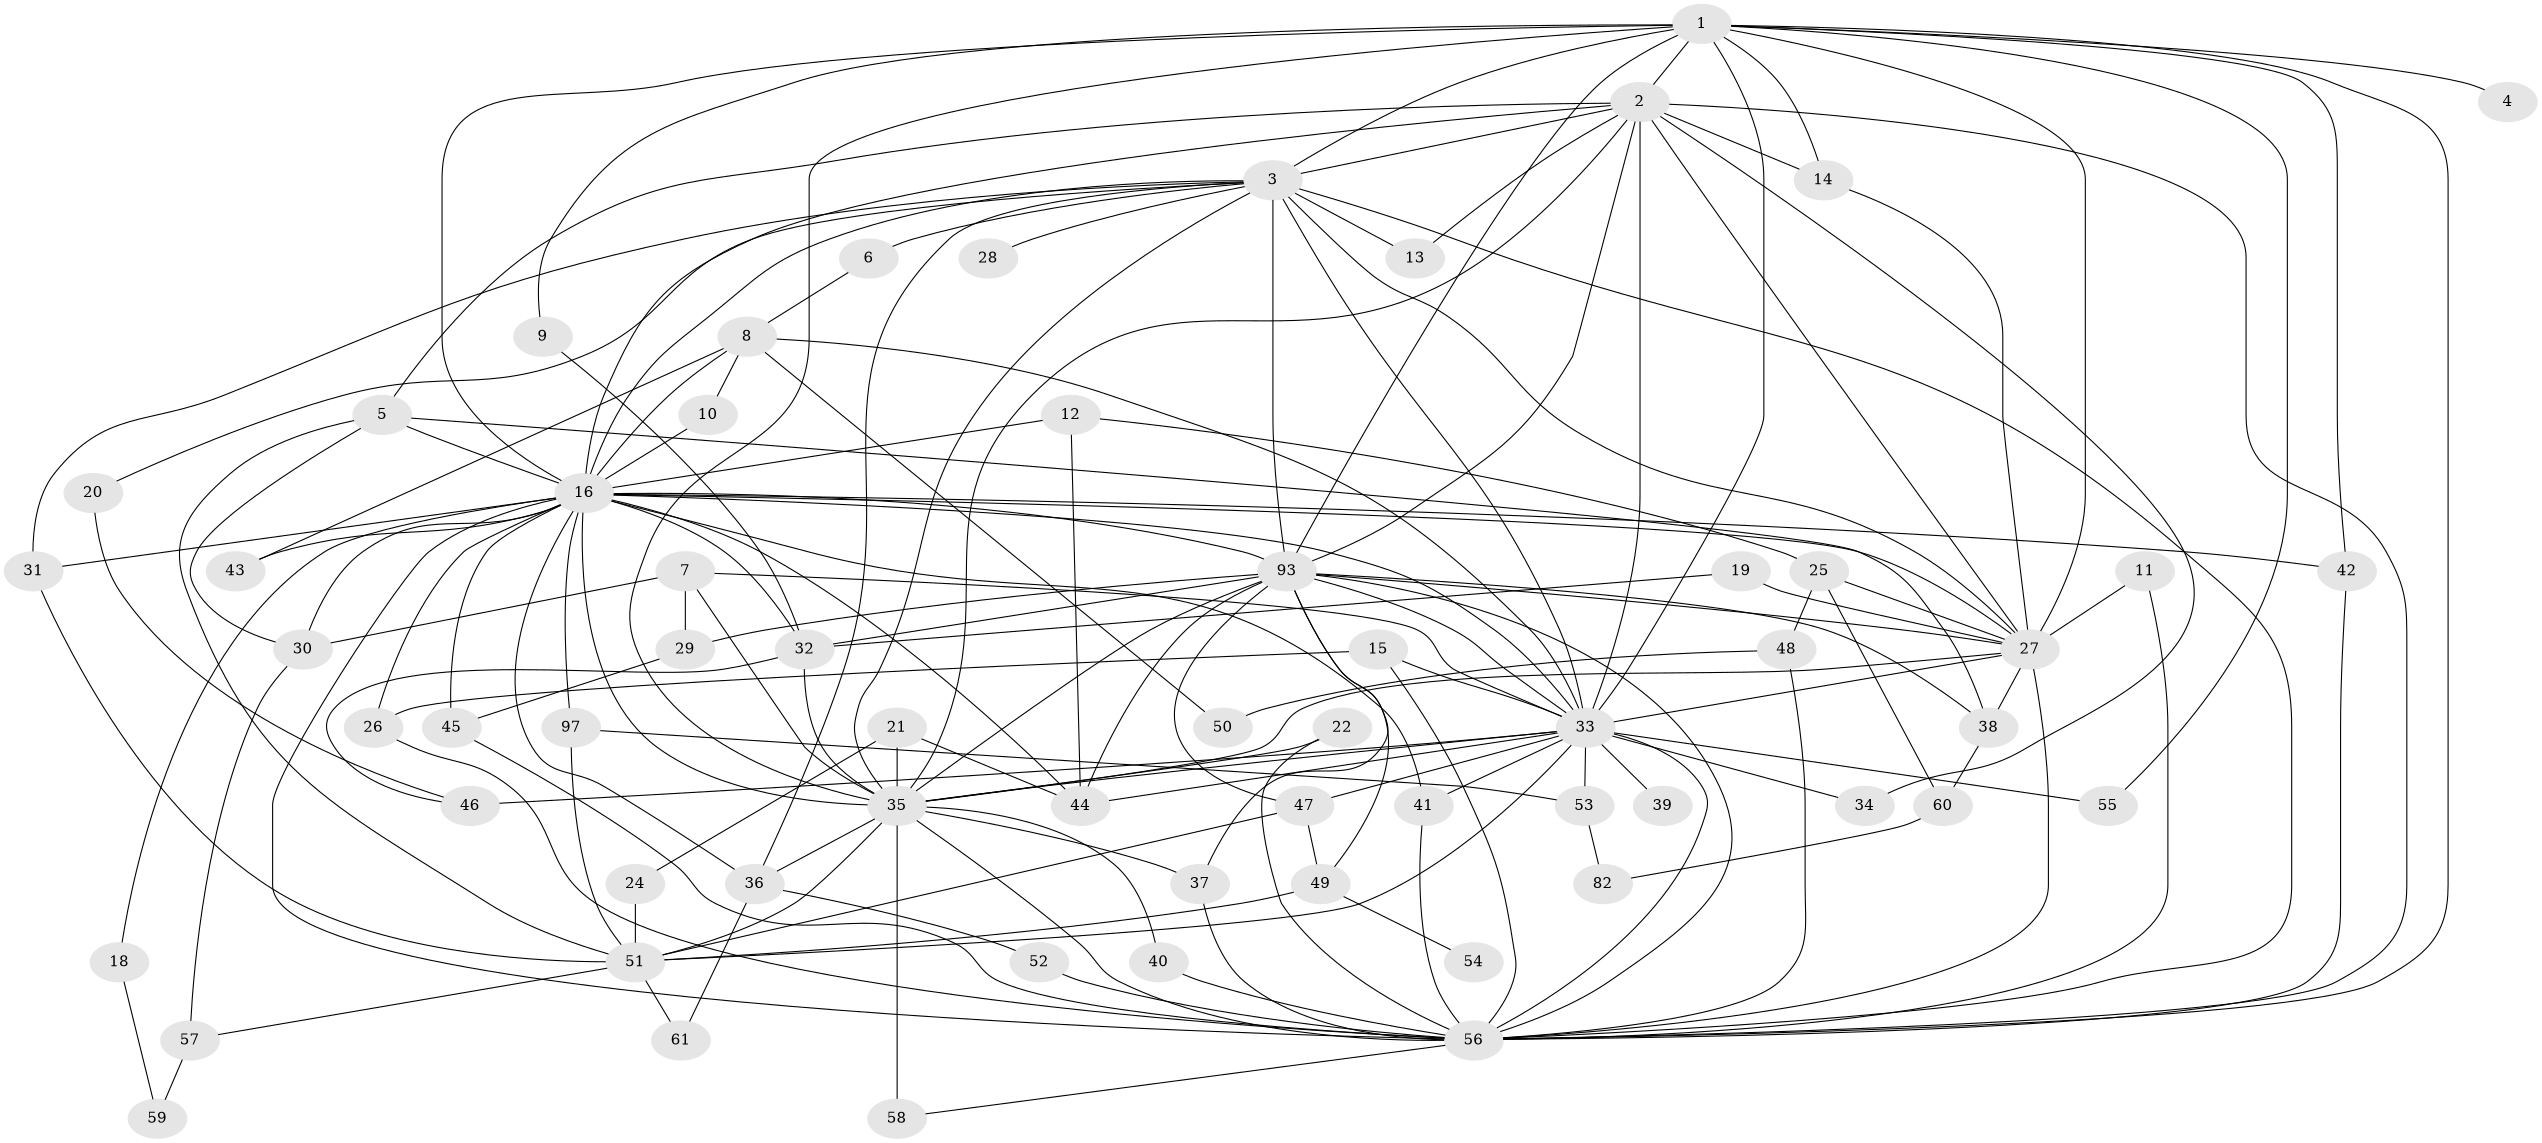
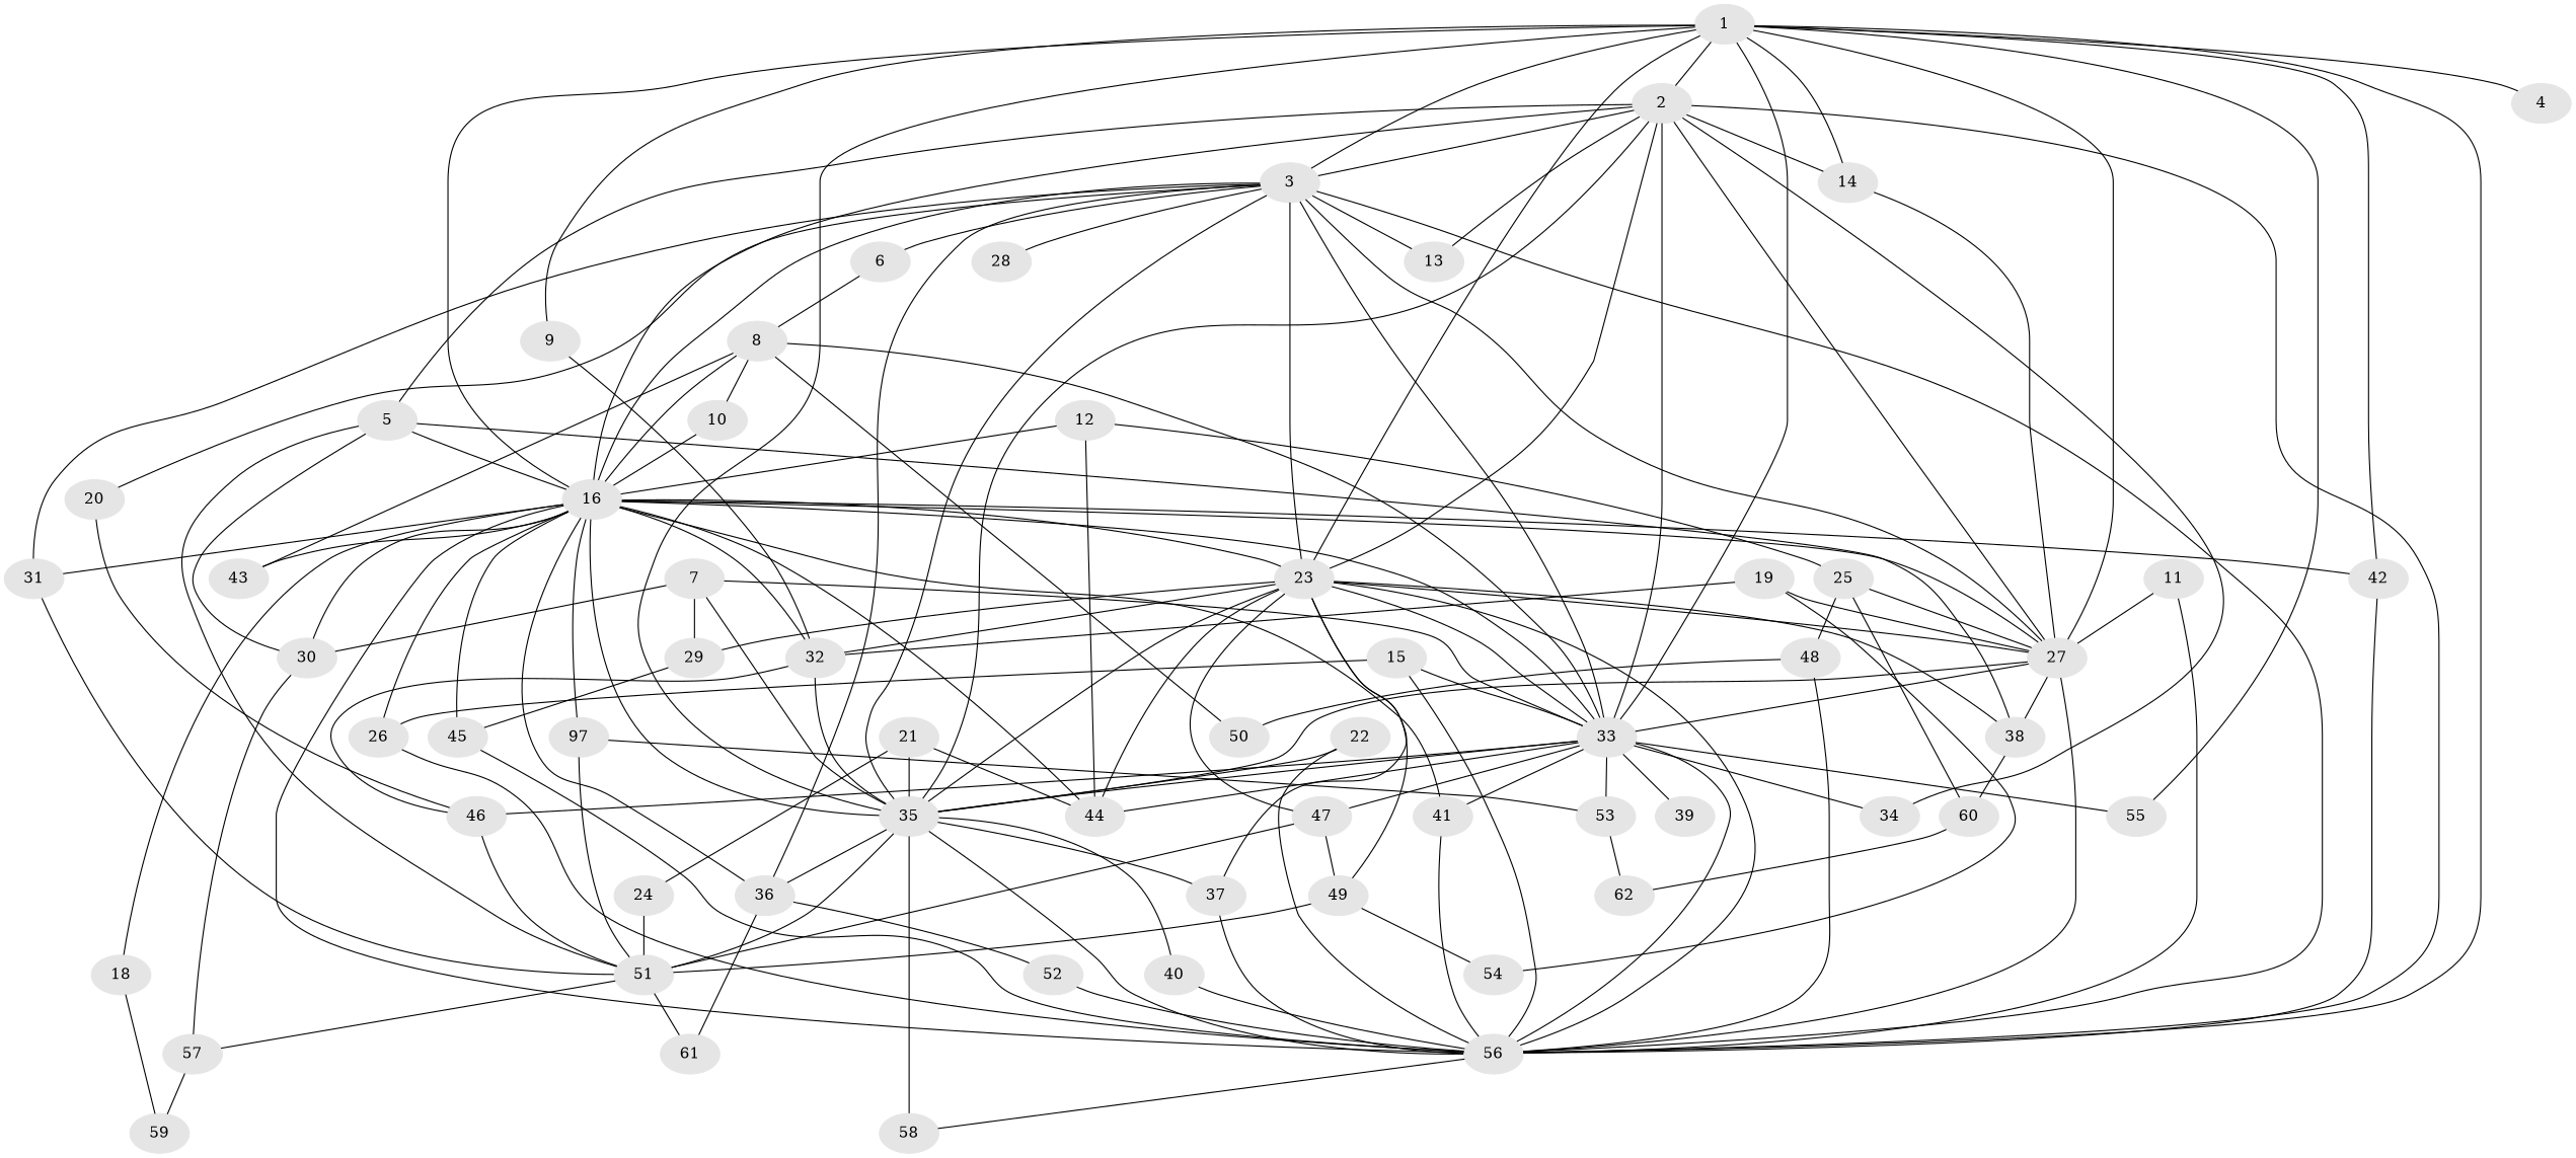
  graph {
    fontname="DejaVu Serif"
    node [color=gray90 fontname="DejaVu Serif" style=filled]
    edge [fontname="DejaVu Serif" weight=1.0]
    1
    2
    3
    4
    9
    14
    16
-   23 [label=93]
+   23
    27
    33
    35
    42
    55
    56
    5
    13
    34
    6
    20
    28
    31
    36
    32
    30
    43
    44
    26
    n28 [label=97]
    18
    41
    45
    38
    29
    37
    47
    49
    51
    53
    46
    39
    40
    58
    8
    52
    61
    57
    60
    10
    50
    7
    11
    12
    25
    48
    15
    59
-   62 [label=82]
+   62
    19
    54
    21
    24
    22
    1 -- 2 [weight=2.0]
    1 -- 3 [weight=2.0]
    1 -- 4 [weight=2.0]
    1 -- 9
    1 -- 14
    1 -- 16 [weight=2.0]
    1 -- 23 [weight=2.0]
    1 -- 27 [weight=2.0]
    1 -- 33 [weight=2.0]
    1 -- 35 [weight=2.0]
    1 -- 42
    1 -- 55
    1 -- 56 [weight=2.0]
    2 -- 3
    2 -- 14
    2 -- 16
    2 -- 23
    2 -- 27
    2 -- 33
    2 -- 35
    2 -- 56
    2 -- 5
    2 -- 13
    2 -- 34
    3 -- 16
    3 -- 23 [weight=2.0]
    3 -- 27
    3 -- 33
    3 -- 35
    3 -- 56
    3 -- 13
    3 -- 6
    3 -- 20
    3 -- 28
    3 -- 31
    3 -- 36
    9 -- 32
    14 -- 27
    16 -- 23
    16 -- 27
    16 -- 33 [weight=2.0]
    16 -- 35 [weight=2.0]
    16 -- 42
    16 -- 56 [weight=2.0]
    16 -- 31
    16 -- 36
    16 -- 32
    16 -- 30
    16 -- 43
    16 -- 44
    16 -- 26
    16 -- n28
    16 -- 18
    16 -- 41
    16 -- 45
    23 -- 27
    23 -- 33
    23 -- 35 [weight=3.0]
    23 -- 56
    23 -- 32
    23 -- 44
    23 -- 38
    23 -- 29
    23 -- 37
    23 -- 47
    23 -- 49
    27 -- 33 [weight=2.0]
    27 -- 35
    27 -- 56
    27 -- 38
    33 -- 35
    33 -- 55
    33 -- 56
    33 -- 34
    33 -- 44
    33 -- 41
    33 -- 47
-   33 -- 51
+   46 -- 51
    33 -- 53
    33 -- 46 [weight=2.0]
    33 -- 39
    35 -- 56
    35 -- 36
    35 -- 37
    35 -- 51
    35 -- 40
    35 -- 58 [weight=2.0]
    42 -- 56
    56 -- 58
    5 -- 16
    5 -- 30
    5 -- 38
    5 -- 51
    6 -- 8
    20 -- 46
    31 -- 51
    36 -- 52
    36 -- 61
    32 -- 35
    32 -- 46
    30 -- 57
    26 -- 56
    n28 -- 51
    n28 -- 53
    18 -- 59
    41 -- 56
    45 -- 56
    38 -- 60
    29 -- 45
    37 -- 56
    47 -- 49
    47 -- 51
    49 -- 51
    49 -- 54
    51 -- 61
    51 -- 57
    53 -- 62
    40 -- 56
    8 -- 16
    8 -- 33
    8 -- 43
    8 -- 10
    8 -- 50
    52 -- 56
    57 -- 59
    60 -- 62
    10 -- 16
    7 -- 33
    7 -- 35
    7 -- 30
    7 -- 29
    11 -- 27
    11 -- 56
    12 -- 16
    12 -- 44
    12 -- 25
    25 -- 27
    25 -- 60
    25 -- 48
    48 -- 56
    48 -- 50
    15 -- 33
    15 -- 56
    15 -- 26
    19 -- 27
    19 -- 32
+   19 -- 54
    21 -- 35
    21 -- 44
    21 -- 24
    24 -- 51
    22 -- 35
    22 -- 56
  }
